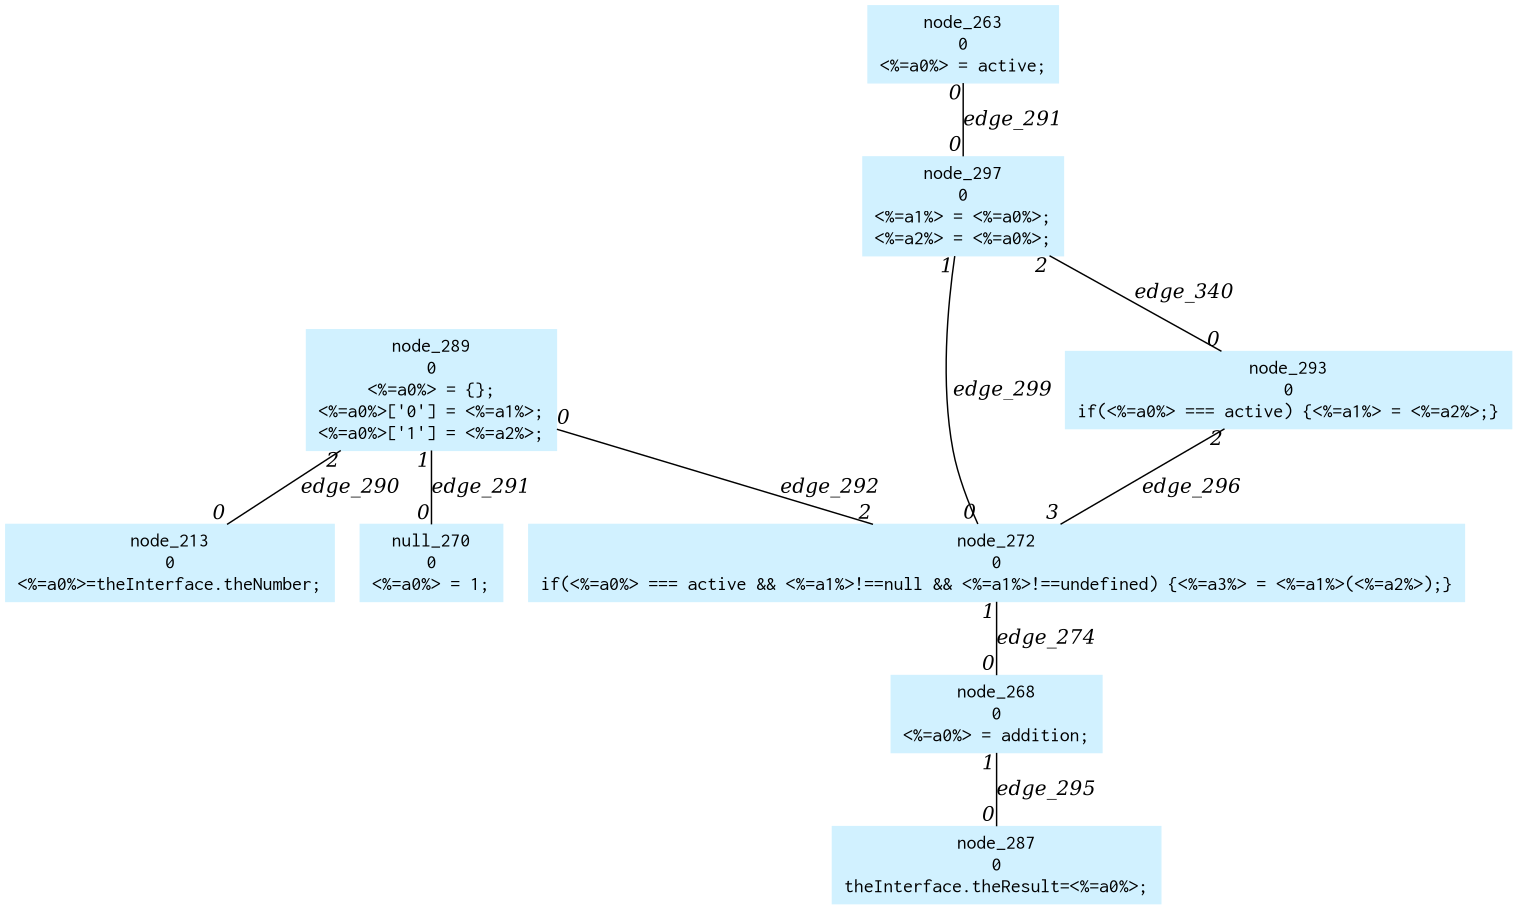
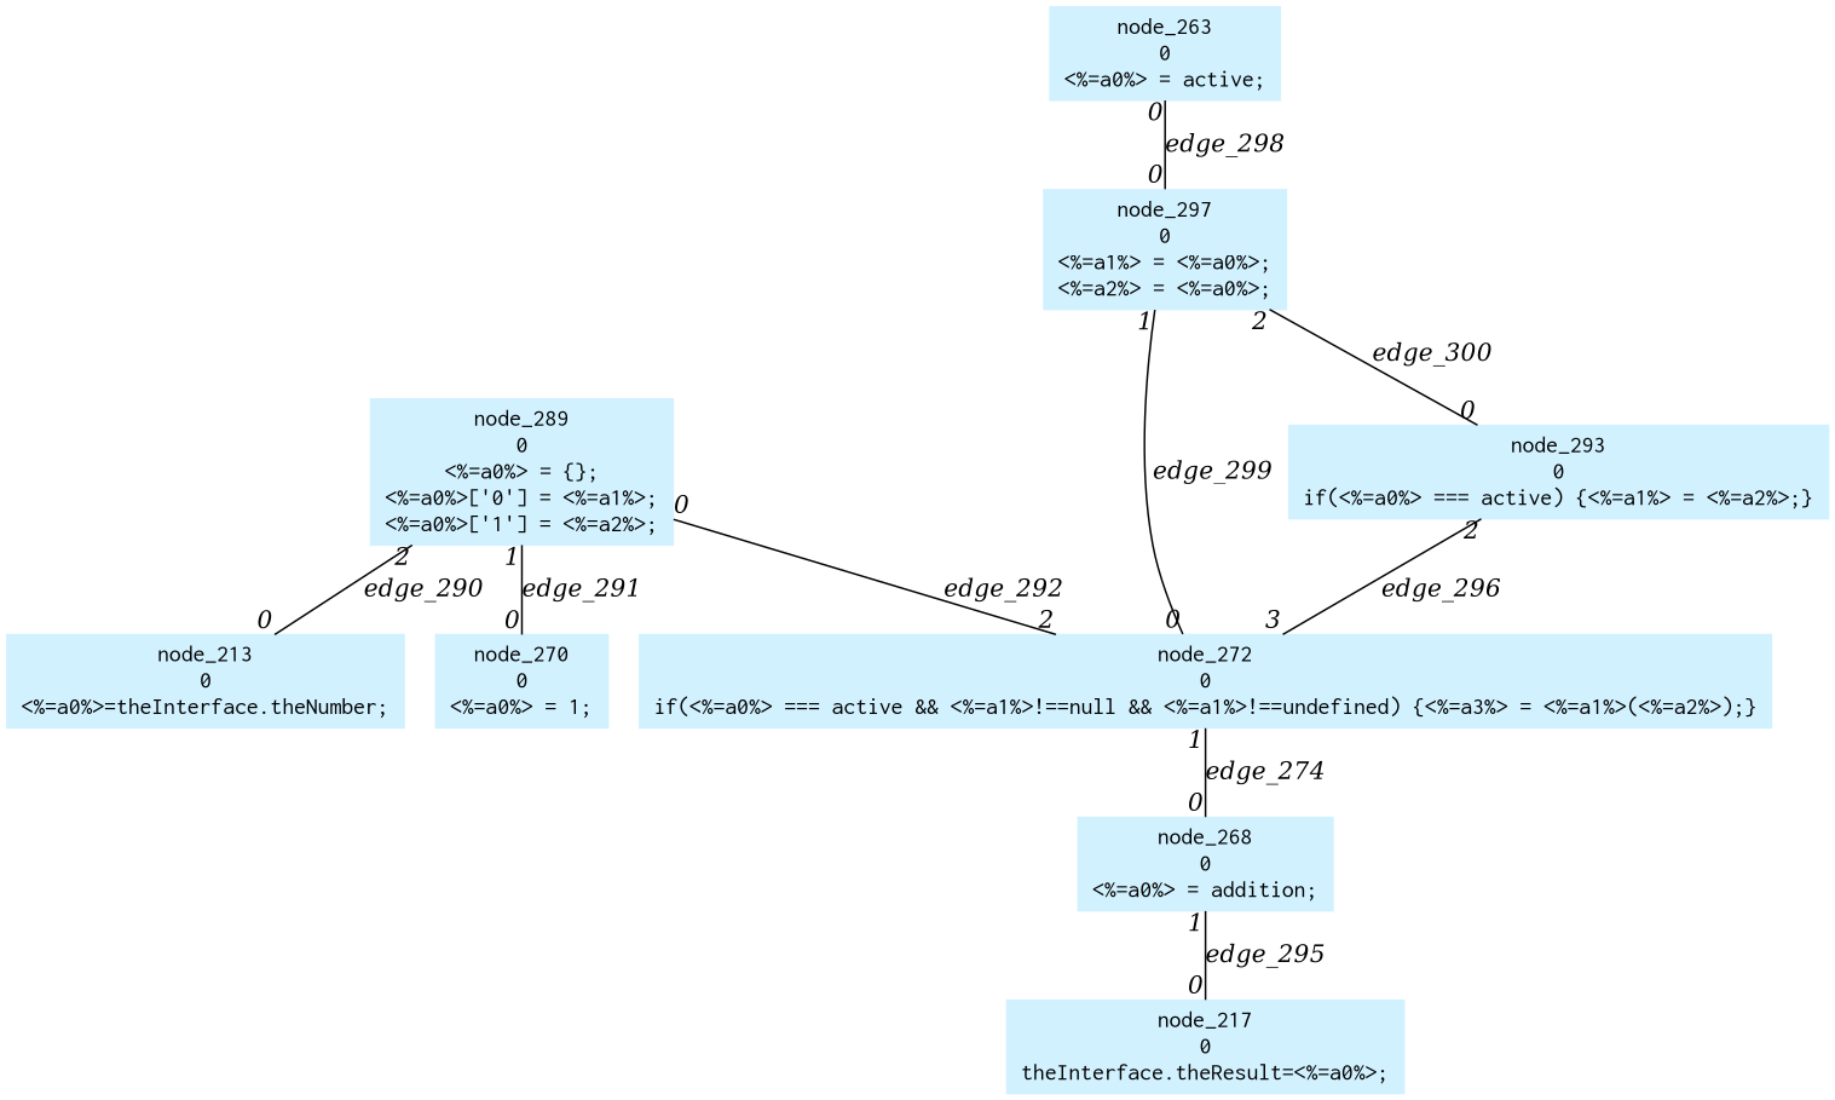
  digraph {
    node [color="#d1f1ff" fontname=Courier shape=box style=filled]
    edge [arrowHead=none dir=none fontname="Times-Italic" headlabel=0 taillabel=1]
    n1 [label="node_213\n0\n<%=a0%>=theInterface.theNumber;\n"]
-   n2 [label="node_287\n0\ntheInterface.theResult=<%=a0%>;\n"]
+   n2 [label="node_217\n0\ntheInterface.theResult=<%=a0%>;\n"]
    n3 [label="node_263\n0\n<%=a0%> = active;\n"]
    n4 [label="node_297\n0\n<%=a1%> = <%=a0%>;\n<%=a2%> = <%=a0%>;\n"]
    n5 [label="node_272\n0\nif(<%=a0%> === active && <%=a1%>!==null && <%=a1%>!==undefined) {<%=a3%> = <%=a1%>(<%=a2%>);}\n"]
    n6 [label="node_293\n0\nif(<%=a0%> === active) {<%=a1%> = <%=a2%>;}\n"]
    n7 [label="node_268\n0\n<%=a0%> = addition;\n"]
-   n8 [label="null_270\n0\n<%=a0%> = 1;\n"]
+   n8 [label="node_270\n0\n<%=a0%> = 1;\n"]
    n9 [label="node_289\n0\n<%=a0%> = {};\n<%=a0%>['0'] = <%=a1%>;\n<%=a0%>['1'] = <%=a2%>;\n"]
-   n3 -> n4 [label=edge_291 taillabel=0]
+   n3 -> n4 [label=edge_298 taillabel=0]
    n4 -> n5 [label=edge_299]
-   n4 -> n6 [label=edge_340 taillabel=2]
+   n4 -> n6 [label=edge_300 taillabel=2]
    n5 -> n7 [label=edge_274]
    n6 -> n5 [headlabel=3 label=edge_296 taillabel=2]
    n7 -> n2 [label=edge_295]
    n9 -> n1 [label=edge_290 taillabel=2]
    n9 -> n5 [headlabel=2 label=edge_292 taillabel=0]
    n9 -> n8 [label=edge_291]
  }
